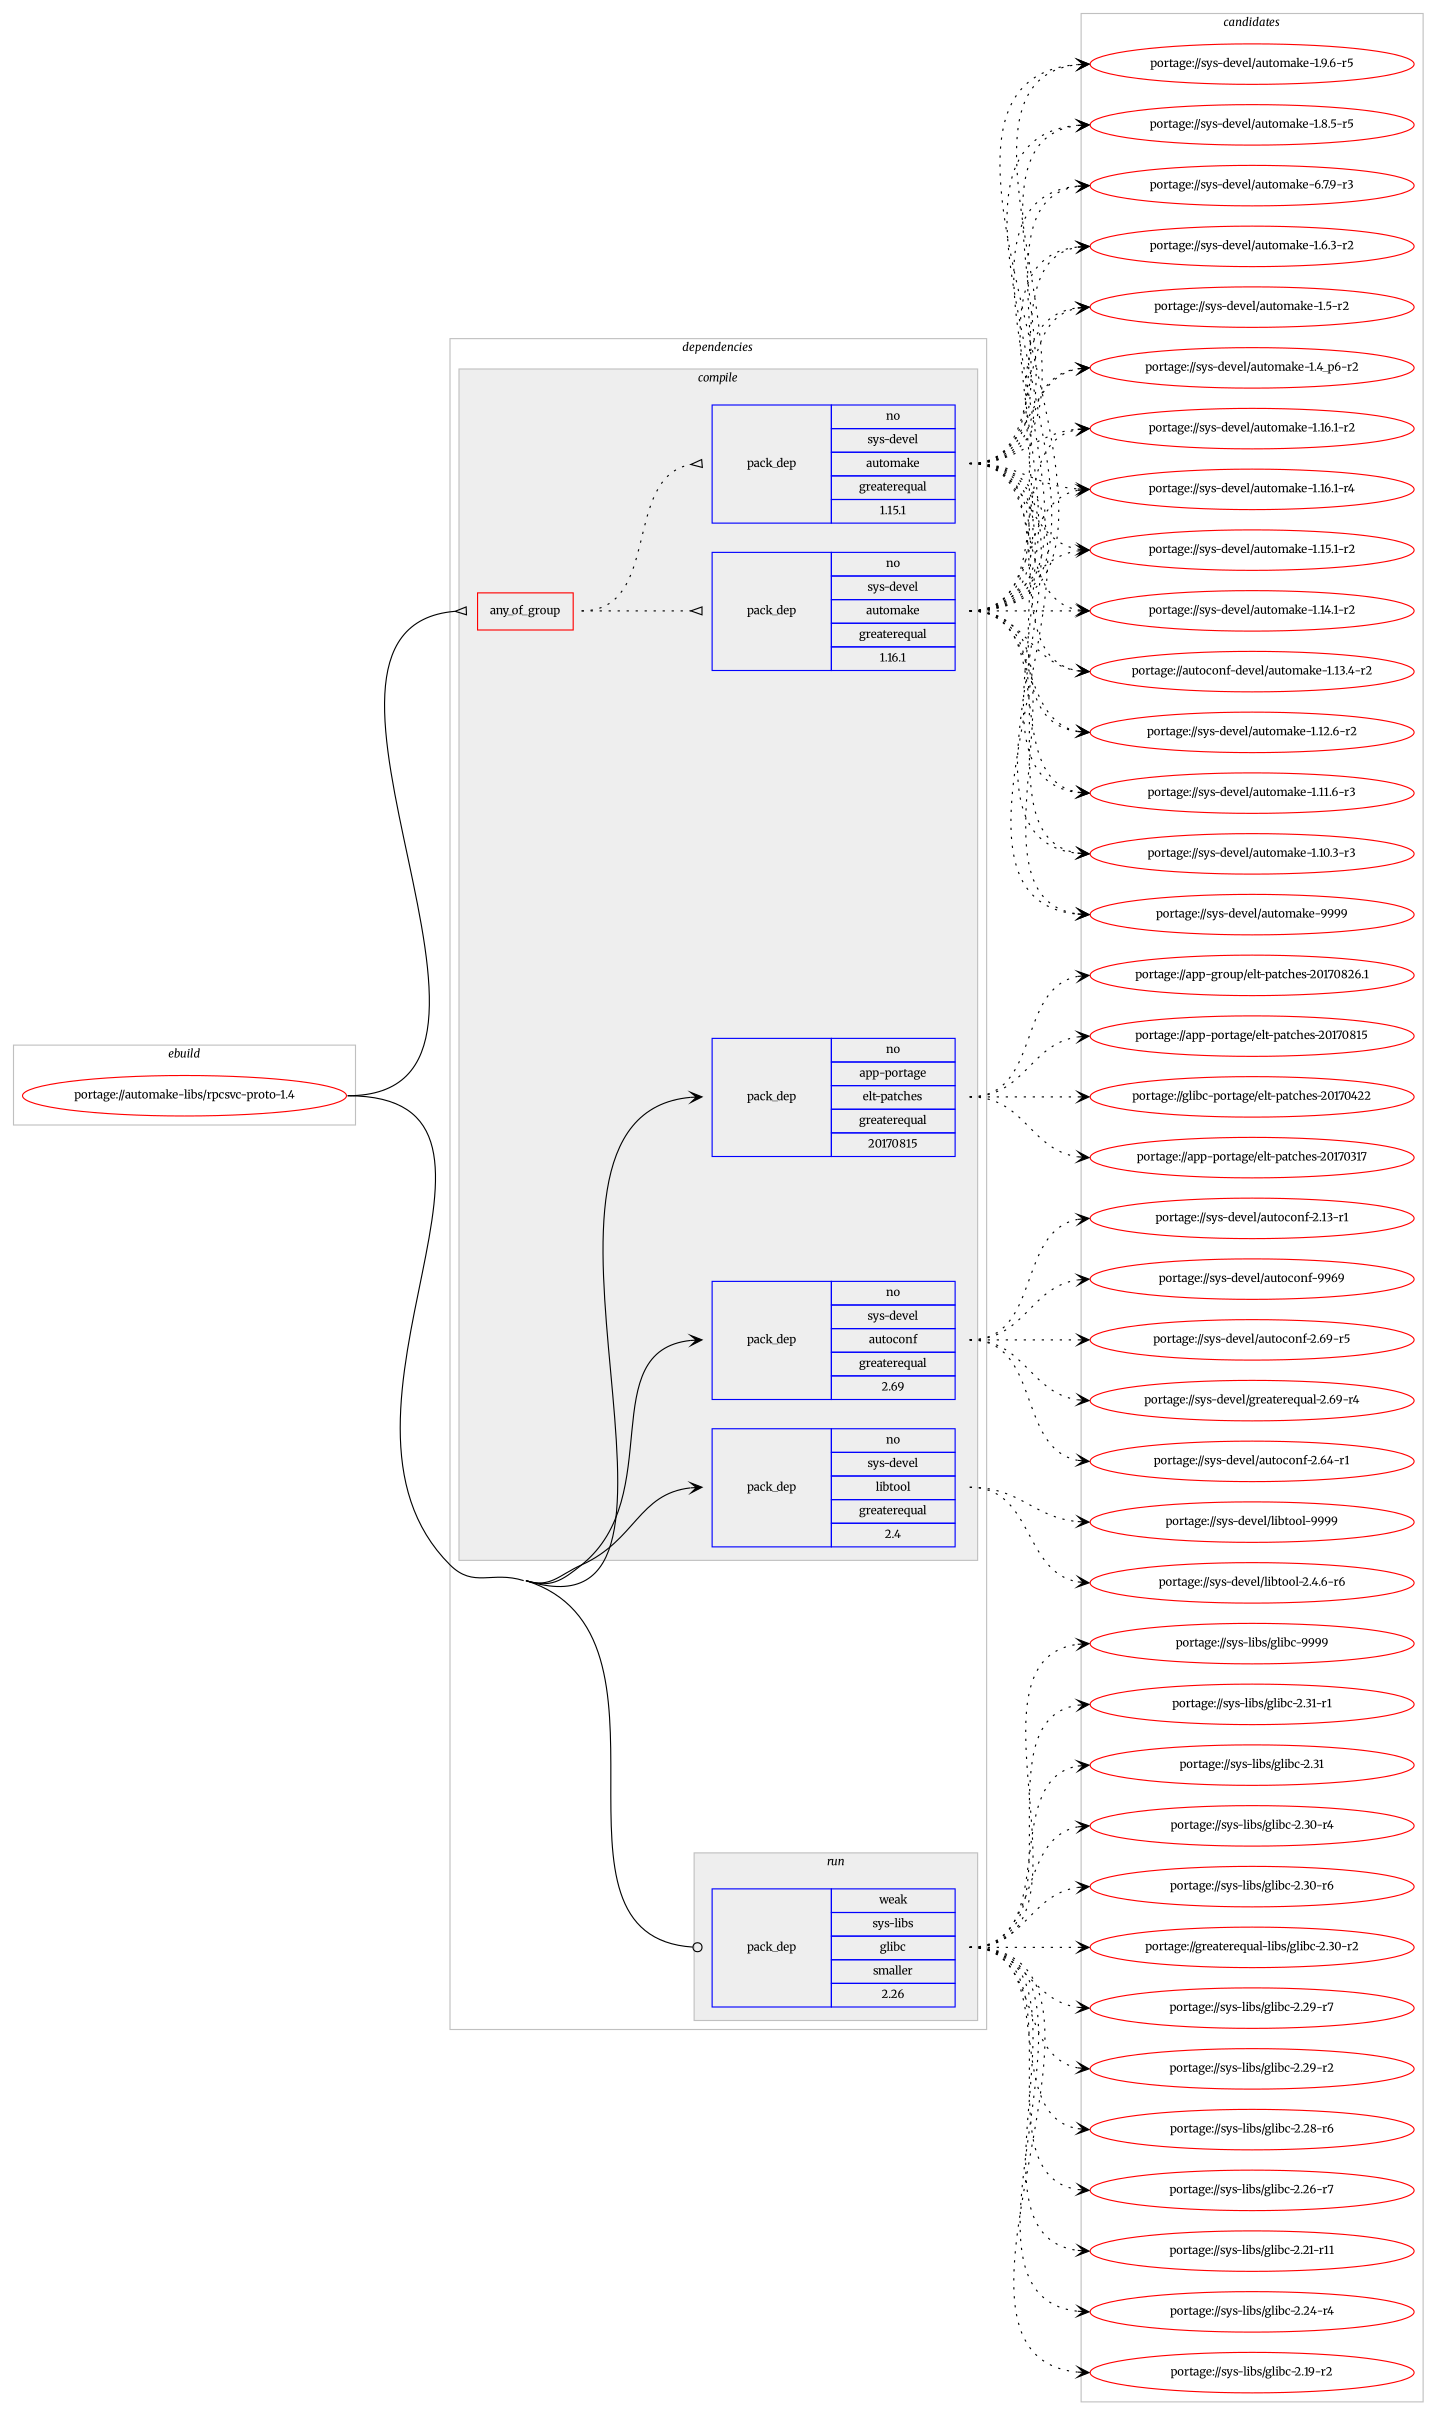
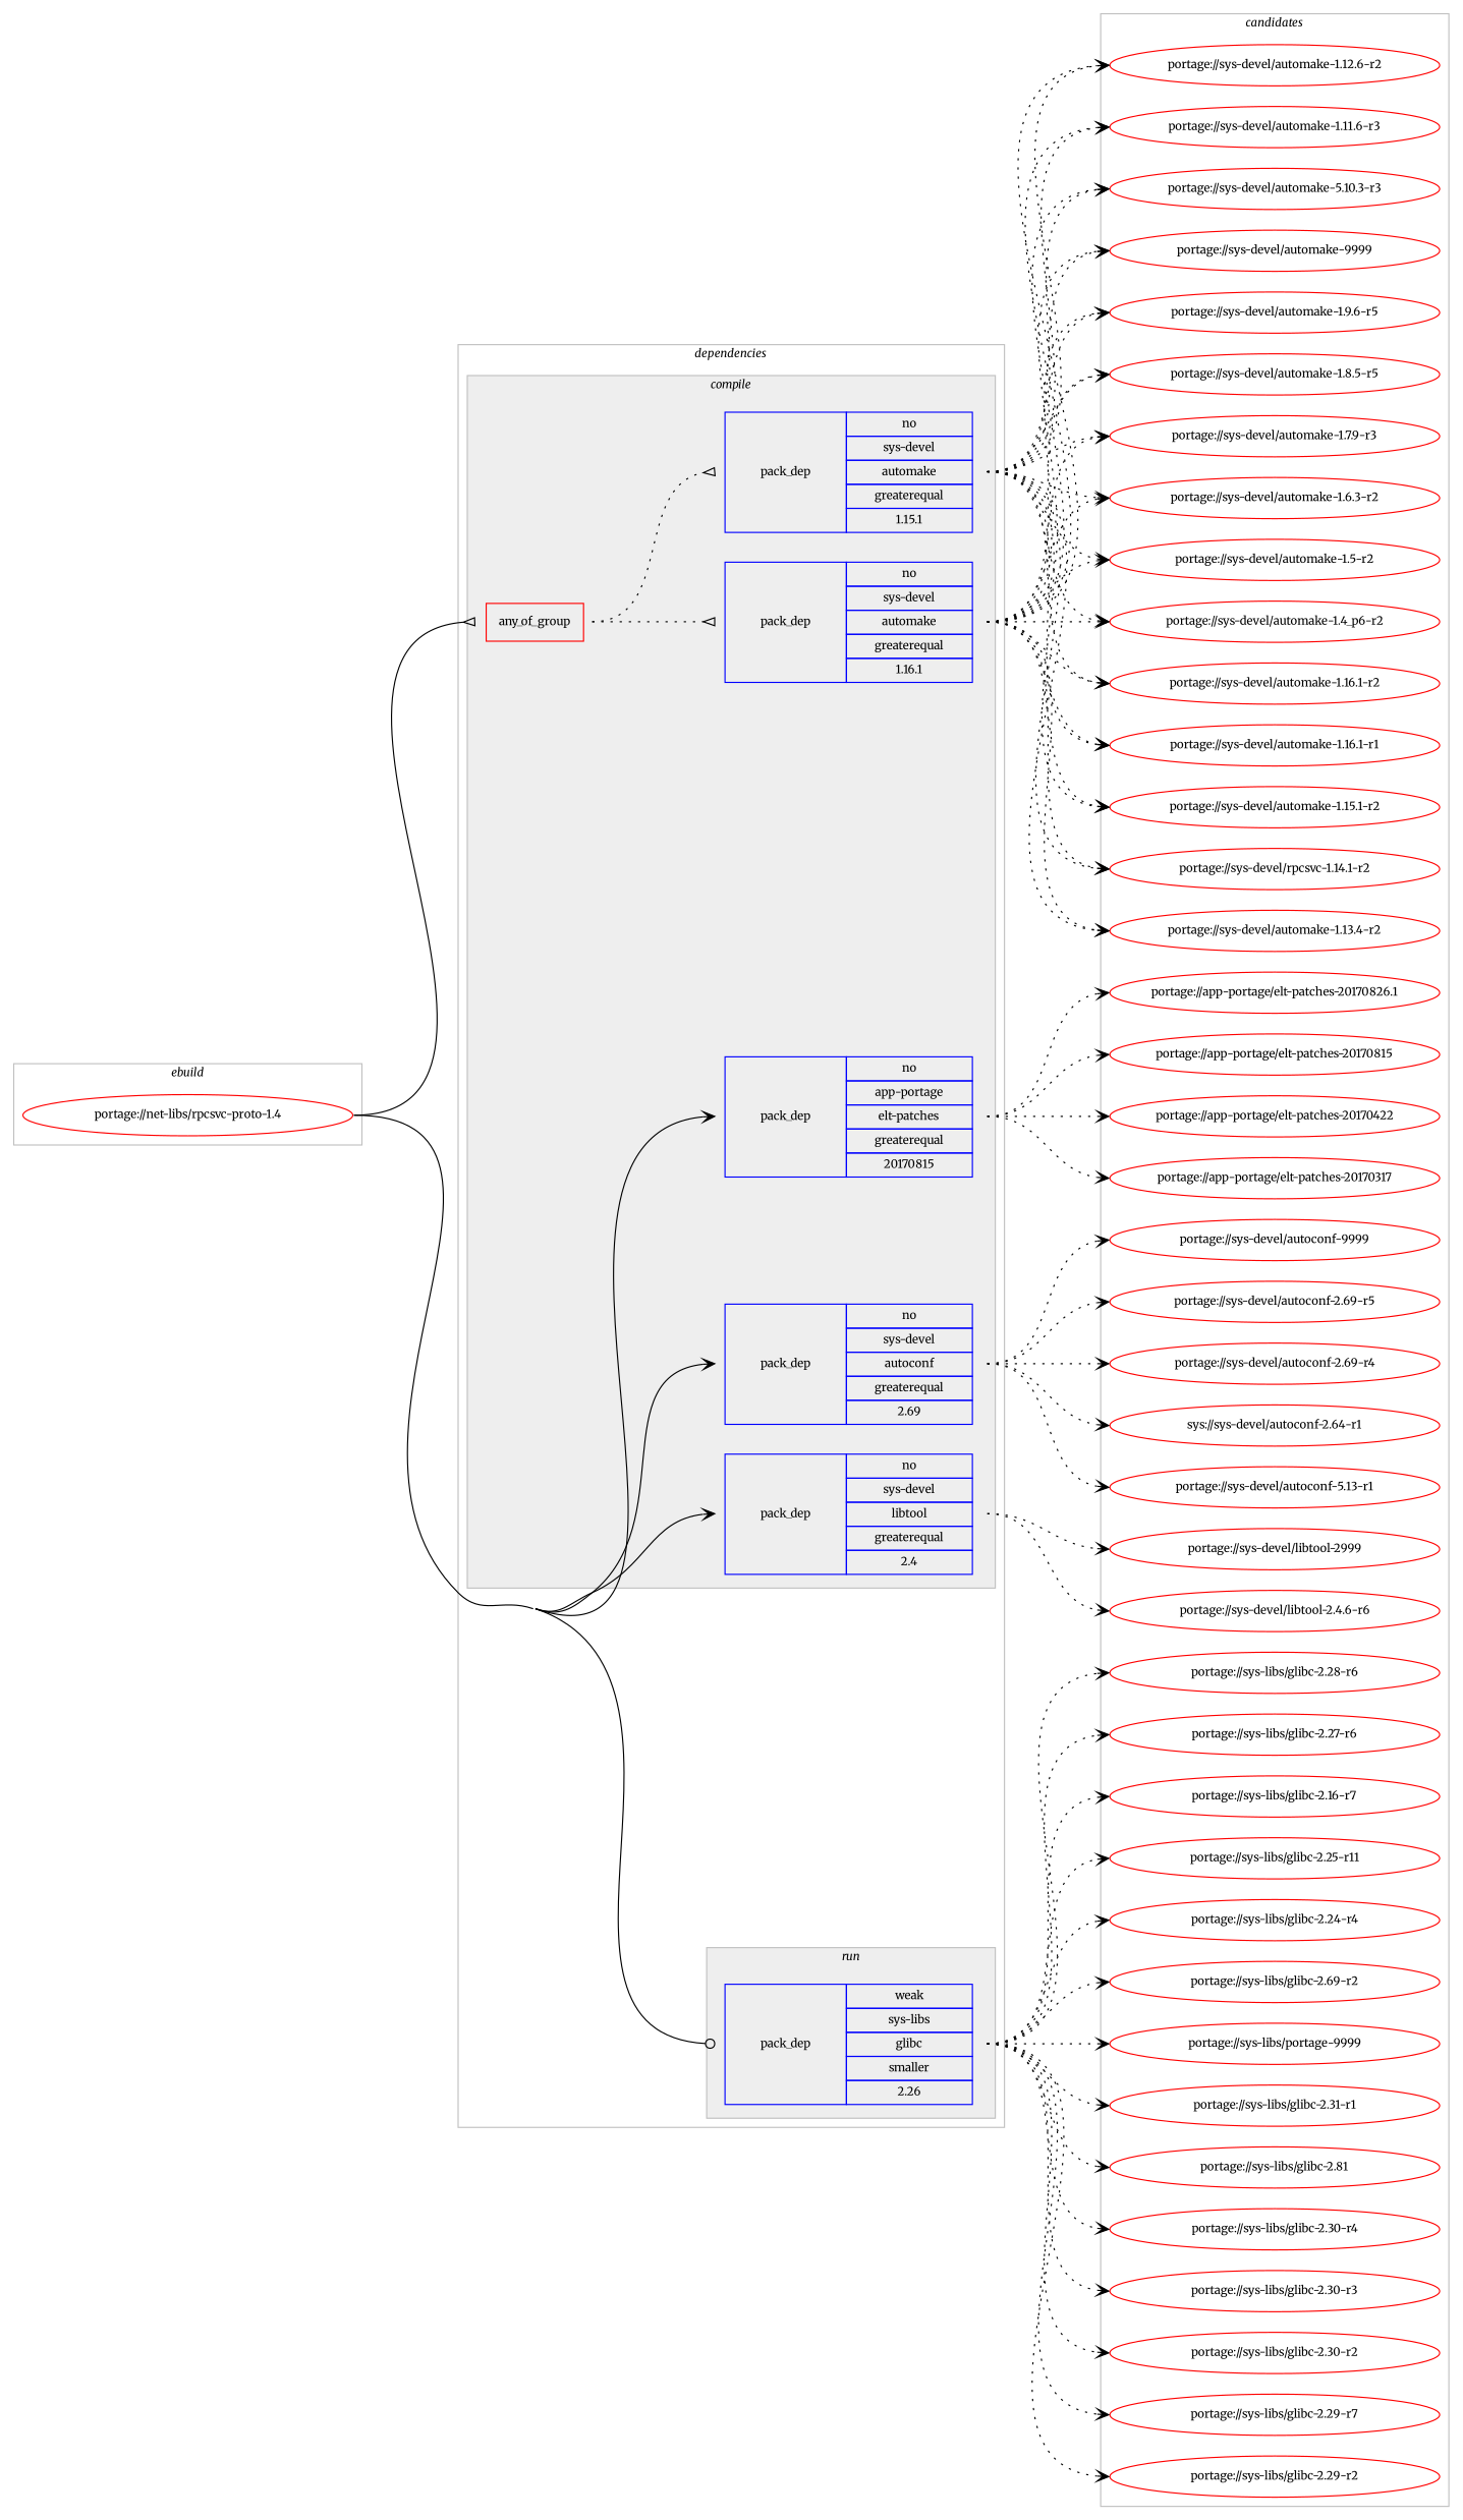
  digraph {
    compound=true
    concentrate=true
    fontname=Merriweather
    fontsize=10
    newrank=true
    rankdir=LR
    ranksep=1.5
    node [color=red fontname=Merriweather fontsize=10]
    edge [arrowhead=vee fontname=Merriweather headport=w style=dotted tailport=e weight=100]
-   n1 [label="portage://automake-libs/rpcsvc-proto-1.4" width=4]
+   n1 [label="portage://net-libs/rpcsvc-proto-1.4" width=4]
    n2 [color=blue label=<<TABLE BORDER="0" CELLBORDER="1" CELLSPACING="0" CELLPADDING="4" WIDTH="220"><TR><TD ROWSPAN="6" CELLPADDING="30">pack_dep</TD></TR><TR><TD WIDTH="110">no</TD></TR><TR><TD>sys-devel</TD></TR><TR><TD>automake</TD></TR><TR><TD>greaterequal</TD></TR><TR><TD>1.16.1</TD></TR></TABLE>> shape=none]
    n3 [color=blue label=<<TABLE BORDER="0" CELLBORDER="1" CELLSPACING="0" CELLPADDING="4" WIDTH="220"><TR><TD ROWSPAN="6" CELLPADDING="30">pack_dep</TD></TR><TR><TD WIDTH="110">no</TD></TR><TR><TD>sys-devel</TD></TR><TR><TD>automake</TD></TR><TR><TD>greaterequal</TD></TR><TR><TD>1.15.1</TD></TR></TABLE>> shape=none]
    n4 [label=<<TABLE BORDER="0" CELLBORDER="1" CELLSPACING="0" CELLPADDING="4"><TR><TD CELLPADDING="10">any_of_group</TD></TR></TABLE>> shape=none]
    n5 [color=blue label=<<TABLE BORDER="0" CELLBORDER="1" CELLSPACING="0" CELLPADDING="4" WIDTH="220"><TR><TD ROWSPAN="6" CELLPADDING="30">pack_dep</TD></TR><TR><TD WIDTH="110">no</TD></TR><TR><TD>app-portage</TD></TR><TR><TD>elt-patches</TD></TR><TR><TD>greaterequal</TD></TR><TR><TD>20170815</TD></TR></TABLE>> shape=none]
    n6 [color=blue label=<<TABLE BORDER="0" CELLBORDER="1" CELLSPACING="0" CELLPADDING="4" WIDTH="220"><TR><TD ROWSPAN="6" CELLPADDING="30">pack_dep</TD></TR><TR><TD WIDTH="110">no</TD></TR><TR><TD>sys-devel</TD></TR><TR><TD>autoconf</TD></TR><TR><TD>greaterequal</TD></TR><TR><TD>2.69</TD></TR></TABLE>> shape=none]
    n7 [color=blue label=<<TABLE BORDER="0" CELLBORDER="1" CELLSPACING="0" CELLPADDING="4" WIDTH="220"><TR><TD ROWSPAN="6" CELLPADDING="30">pack_dep</TD></TR><TR><TD WIDTH="110">no</TD></TR><TR><TD>sys-devel</TD></TR><TR><TD>libtool</TD></TR><TR><TD>greaterequal</TD></TR><TR><TD>2.4</TD></TR></TABLE>> shape=none]
    n8 [color=blue label=<<TABLE BORDER="0" CELLBORDER="1" CELLSPACING="0" CELLPADDING="4" WIDTH="220"><TR><TD ROWSPAN="6" CELLPADDING="30">pack_dep</TD></TR><TR><TD WIDTH="110">weak</TD></TR><TR><TD>sys-libs</TD></TR><TR><TD>glibc</TD></TR><TR><TD>smaller</TD></TR><TR><TD>2.26</TD></TR></TABLE>> shape=none]
    n9 [label="portage://sys-devel/automake-9999" width=4]
    n10 [label="portage://sys-devel/automake-1.9.6-r5" width=4]
    n11 [label="portage://sys-devel/automake-1.8.5-r5" width=4]
-   n12 [label="portage://sys-devel/automake-6.7.9-r3" width=4]
+   n12 [label="portage://sys-devel/automake-1.7.9-r3" width=4]
    n13 [label="portage://sys-devel/automake-1.6.3-r2" width=4]
    n14 [label="portage://sys-devel/automake-1.5-r2" width=4]
    n15 [label="portage://sys-devel/automake-1.4_p6-r2" width=4]
    n16 [label="portage://sys-devel/automake-1.16.1-r2" width=4]
-   n17 [label="portage://sys-devel/automake-1.16.1-r4" width=4]
+   n17 [label="portage://sys-devel/automake-1.16.1-r1" width=4]
    n18 [label="portage://sys-devel/automake-1.15.1-r2" width=4]
-   n19 [label="portage://sys-devel/automake-1.14.1-r2" width=4]
-   n20 [label="portage://autoconf-devel/automake-1.13.4-r2" width=4]
+   n19 [label="portage://sys-devel/rpcsvc-1.14.1-r2" width=4]
+   n20 [label="portage://sys-devel/automake-1.13.4-r2" width=4]
    n21 [label="portage://sys-devel/automake-1.12.6-r2" width=4]
    n22 [label="portage://sys-devel/automake-1.11.6-r3" width=4]
-   n23 [label="portage://sys-devel/automake-1.10.3-r3" width=4]
-   n24 [label="portage://app-group/elt-patches-20170826.1" width=4]
+   n23 [label="portage://sys-devel/automake-5.10.3-r3" width=4]
+   n24 [label="portage://app-portage/elt-patches-20170826.1" width=4]
    n25 [label="portage://app-portage/elt-patches-20170815" width=4]
-   n26 [label="portage://glibc-portage/elt-patches-20170422" width=4]
+   n26 [label="portage://app-portage/elt-patches-20170422" width=4]
    n27 [label="portage://app-portage/elt-patches-20170317" width=4]
-   n28 [label="portage://sys-devel/autoconf-9969" width=4]
+   n28 [label="portage://sys-devel/autoconf-9999" width=4]
    n29 [label="portage://sys-devel/autoconf-2.69-r5" width=4]
-   n30 [label="portage://sys-devel/greaterequal-2.69-r4" width=4]
-   n31 [label="portage://sys-devel/autoconf-2.64-r1" width=4]
-   n32 [label="portage://sys-devel/autoconf-2.13-r1" width=4]
-   n33 [label="portage://sys-devel/libtool-9999" width=4]
+   n30 [label="portage://sys-devel/autoconf-2.69-r4" width=4]
+   n31 [label="sys://sys-devel/autoconf-2.64-r1" width=4]
+   n32 [label="portage://sys-devel/autoconf-5.13-r1" width=4]
+   n33 [label="portage://sys-devel/libtool-2999" width=4]
    n34 [label="portage://sys-devel/libtool-2.4.6-r6" width=4]
-   n35 [label="portage://sys-libs/glibc-9999" width=4]
+   n35 [label="portage://sys-libs/portage-9999" width=4]
    n36 [label="portage://sys-libs/glibc-2.31-r1" width=4]
-   n37 [label="portage://sys-libs/glibc-2.31" width=4]
+   n37 [label="portage://sys-libs/glibc-2.81" width=4]
    n38 [label="portage://sys-libs/glibc-2.30-r4" width=4]
-   n39 [label="portage://sys-libs/glibc-2.30-r6" width=4]
-   n40 [label="portage://greaterequal-libs/glibc-2.30-r2" width=4]
+   n39 [label="portage://sys-libs/glibc-2.30-r3" width=4]
+   n40 [label="portage://sys-libs/glibc-2.30-r2" width=4]
    n41 [label="portage://sys-libs/glibc-2.29-r7" width=4]
    n42 [label="portage://sys-libs/glibc-2.29-r2" width=4]
    n43 [label="portage://sys-libs/glibc-2.28-r6" width=4]
-   n45 [label="portage://sys-libs/glibc-2.26-r7" width=4]
-   n46 [label="portage://sys-libs/glibc-2.21-r11" width=4]
+   n44 [label="portage://sys-libs/glibc-2.27-r6" width=4]
+   n45 [label="portage://sys-libs/glibc-2.16-r7" width=4]
+   n46 [label="portage://sys-libs/glibc-2.25-r11" width=4]
    n47 [label="portage://sys-libs/glibc-2.24-r4" width=4]
-   n48 [label="portage://sys-libs/glibc-2.19-r2" width=4]
+   n48 [label="portage://sys-libs/glibc-2.69-r2" width=4]
    subgraph cluster_1 {
      color=gray
      label=<<i>ebuild</i>>
      rank=same
      n1
    }
    subgraph cluster_2 {
      color=gray
      label=<<i>dependencies</i>>
      subgraph cluster_3 {
        color=gray
        fillcolor="#eeeeee"
        label=<<i>compile</i>>
        style=filled
        subgraph sub_4 {
          color=gray
          fillcolor="#eeeeee"
          label=<<i>compile</i>>
          style=filled
          n4
          subgraph sub_5 {
            color=gray
            fillcolor="#eeeeee"
            label=<<i>compile</i>>
            style=filled
            n2
          }
          subgraph sub_6 {
            color=gray
            fillcolor="#eeeeee"
            label=<<i>compile</i>>
            style=filled
            n3
          }
        }
        subgraph sub_7 {
          color=gray
          fillcolor="#eeeeee"
          label=<<i>compile</i>>
          style=filled
          n5
        }
        subgraph sub_8 {
          color=gray
          fillcolor="#eeeeee"
          label=<<i>compile</i>>
          style=filled
          n6
        }
        subgraph sub_9 {
          color=gray
          fillcolor="#eeeeee"
          label=<<i>compile</i>>
          style=filled
          n7
        }
      }
      subgraph cluster_10 {
        color=gray
        fillcolor="#eeeeee"
        label=<<i>compile and run</i>>
        style=filled
      }
      subgraph cluster_11 {
        color=gray
        fillcolor="#eeeeee"
        label=<<i>run</i>>
        style=filled
        subgraph sub_12 {
          color=gray
          fillcolor="#eeeeee"
          label=<<i>run</i>>
          style=filled
          n8
        }
      }
    }
    subgraph cluster_13 {
      color=gray
      label=<<i>candidates</i>>
      rank=same
      subgraph sub_14 {
        color=black
        label=<<i>candidates</i>>
        nodesep=1
        rank=same
        n9
        n10
        n11
        n12
        n13
        n14
        n15
        n16
        n17
        n18
        n19
        n20
        n21
        n22
        n23
      }
      subgraph sub_15 {
        color=black
        label=<<i>candidates</i>>
        nodesep=1
        rank=same
        n9
        n10
        n11
        n12
        n13
        n14
        n15
        n16
        n17
        n18
        n19
        n20
        n21
        n22
        n23
      }
      subgraph sub_16 {
        color=black
        label=<<i>candidates</i>>
        nodesep=1
        rank=same
        n24
        n25
        n26
        n27
      }
      subgraph sub_17 {
        color=black
        label=<<i>candidates</i>>
        nodesep=1
        rank=same
        n28
        n29
        n30
        n31
        n32
      }
      subgraph sub_18 {
        color=black
        label=<<i>candidates</i>>
        nodesep=1
        rank=same
        n33
        n34
      }
      subgraph sub_19 {
        color=black
        label=<<i>candidates</i>>
        nodesep=1
        rank=same
        n35
        n36
        n37
        n38
        n39
        n40
        n41
        n42
        n43
+       n44
        n45
        n46
        n47
        n48
      }
    }
    n1 -> n4 [arrowhead=oinv style=solid weight=20]
    n1 -> n5 [style=solid weight=20]
    n1 -> n6 [style=solid weight=20]
    n1 -> n7 [style=solid weight=20]
    n1 -> n8 [arrowhead=odot style=solid weight=20]
    n2 -> n9
    n2 -> n10
    n2 -> n11
    n2 -> n12
    n2 -> n13
    n2 -> n14
    n2 -> n15
    n2 -> n16
    n2 -> n17
    n2 -> n18
    n2 -> n19
    n2 -> n20
    n2 -> n21
    n2 -> n22
    n2 -> n23
    n3 -> n9
    n3 -> n10
    n3 -> n11
    n3 -> n12
    n3 -> n13
    n3 -> n14
    n3 -> n15
    n3 -> n16
    n3 -> n17
    n3 -> n18
    n3 -> n19
    n3 -> n20
    n3 -> n21
    n3 -> n22
    n3 -> n23
    n4 -> n2 [arrowhead=oinv weight=20]
    n4 -> n3 [arrowhead=oinv weight=20]
    n5 -> n24
    n5 -> n25
    n5 -> n26
    n5 -> n27
    n6 -> n28
    n6 -> n29
    n6 -> n30
    n6 -> n31
    n6 -> n32
    n7 -> n33
    n7 -> n34
    n8 -> n35
    n8 -> n36
    n8 -> n37
    n8 -> n38
    n8 -> n39
    n8 -> n40
    n8 -> n41
    n8 -> n42
    n8 -> n43
+   n8 -> n44
    n8 -> n45
    n8 -> n46
    n8 -> n47
    n8 -> n48
  }
